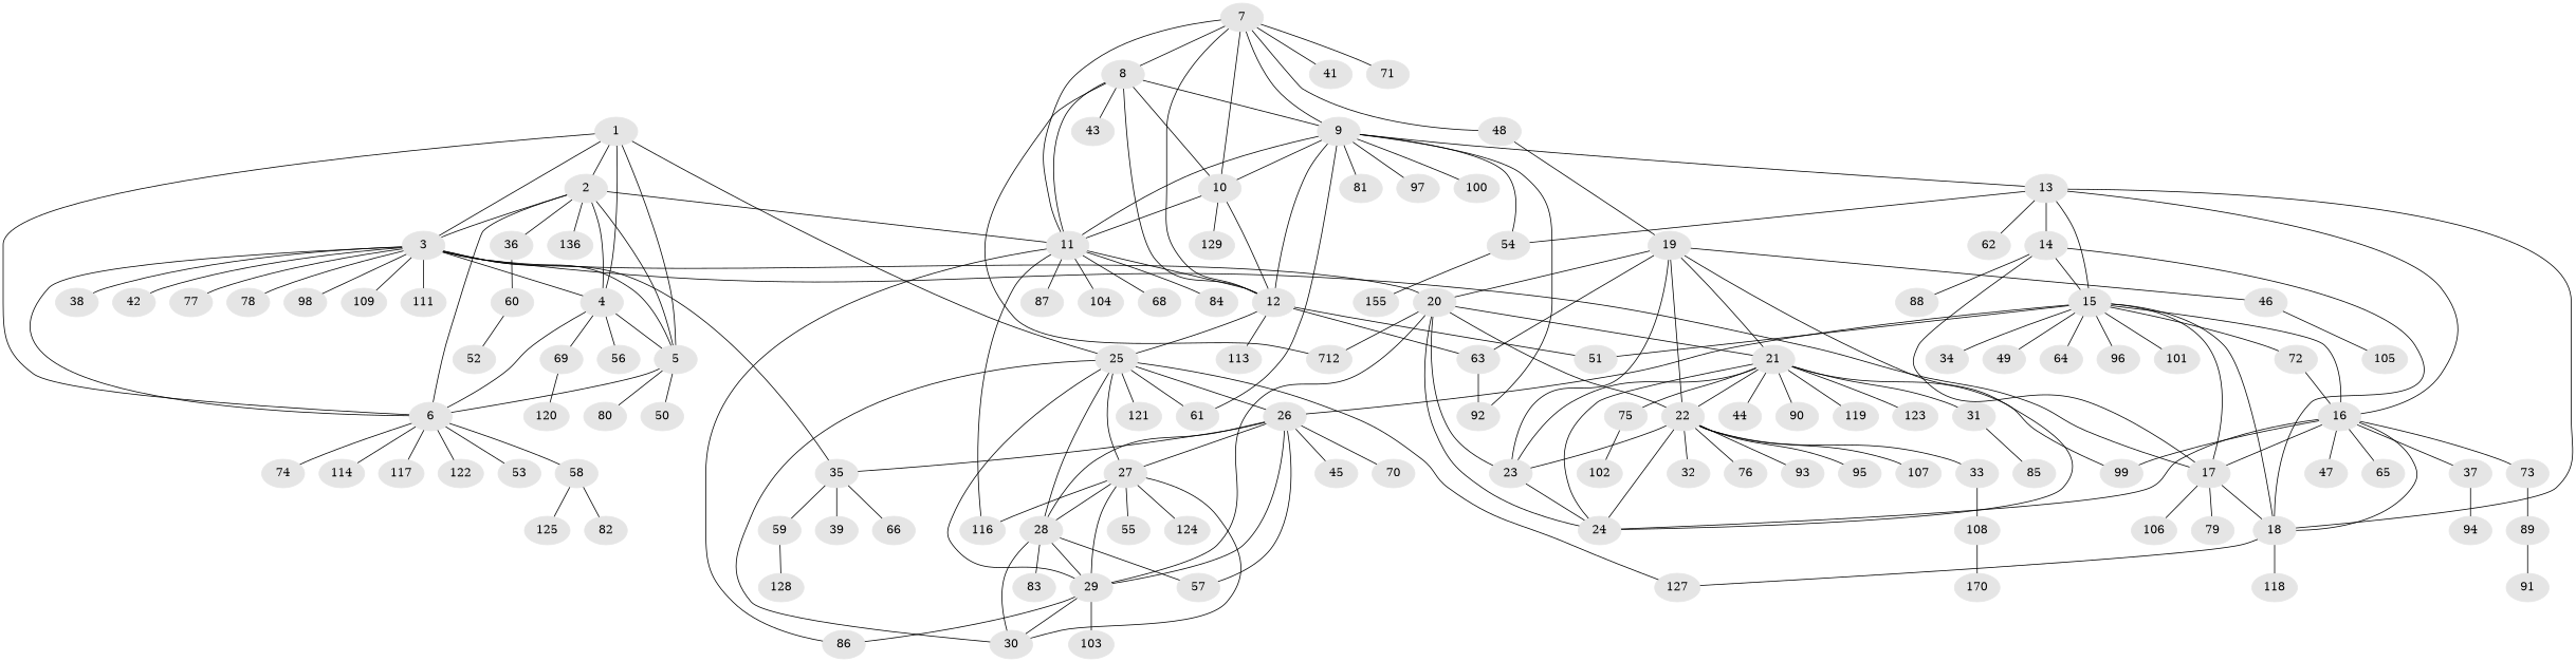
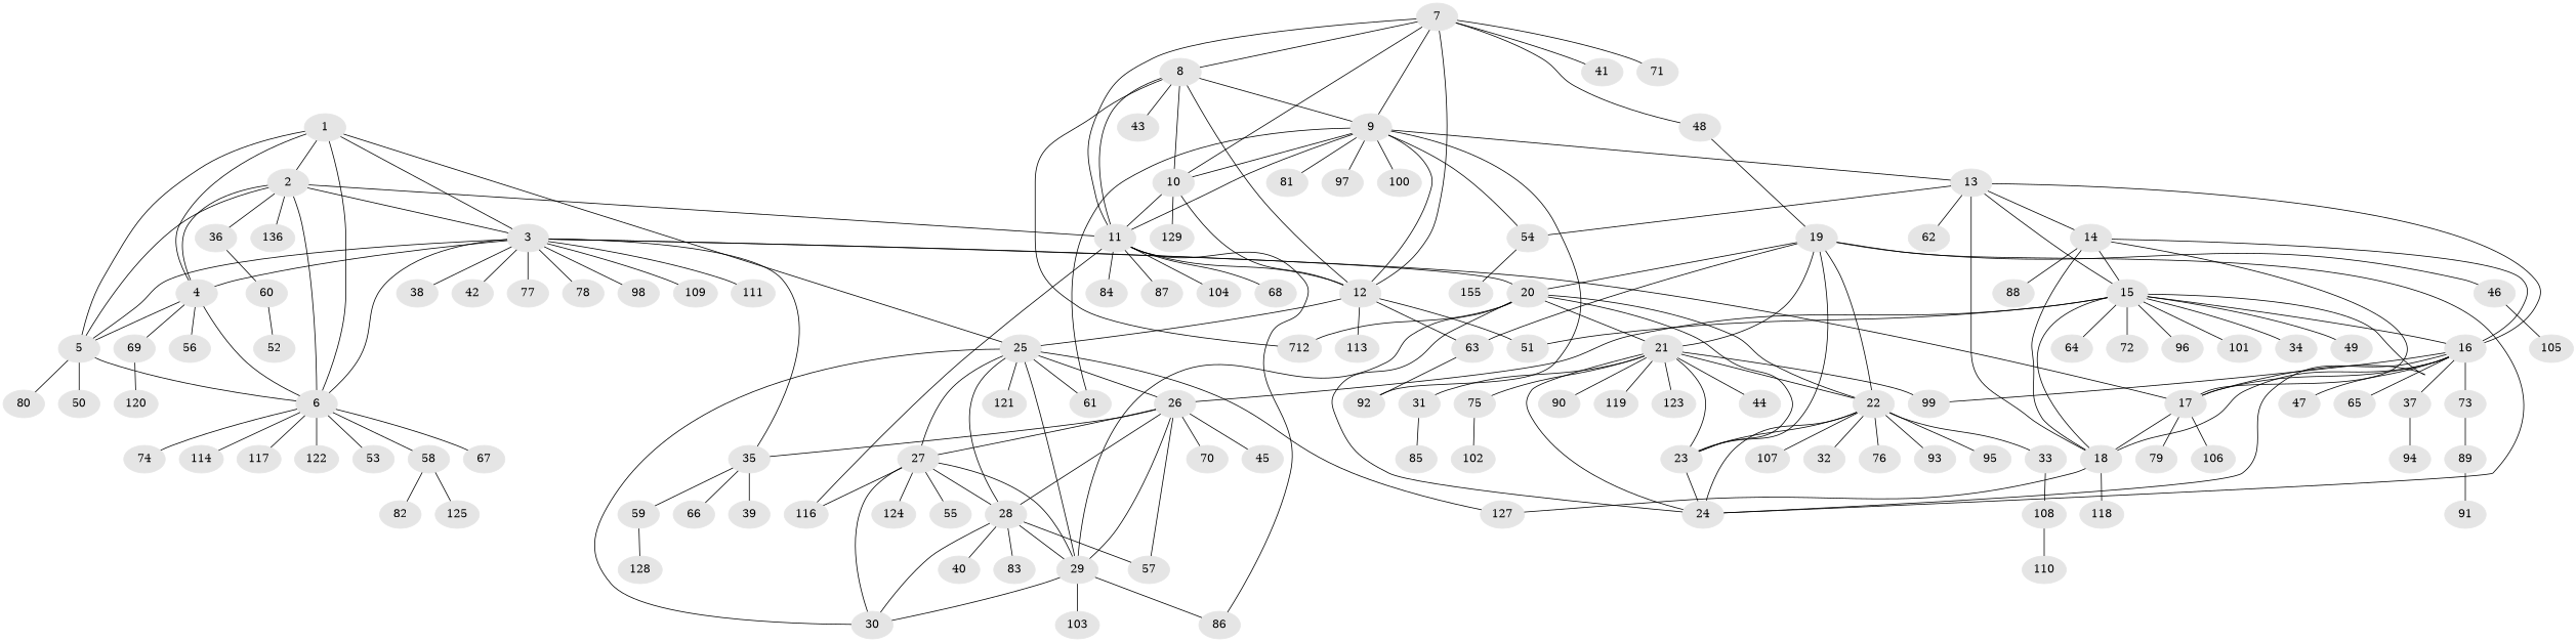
  graph {
    node [color=gray90 style=filled]
    1
    2
    3
    4
    5
    6
    25
    11
    36
    n10 [label=136]
    17
    20
    35
    38
    42
    77
    78
    98
    109
    111
    56
    69
    50
    80
    53
    58
+   67
    74
    114
    117
    122
    61
    26
    127
    29
    27
    28
    30
    121
    12
    68
    84
    86
    87
    104
    116
    60
    18
    79
    106
    n51 [label=712]
    24
    21
    22
    23
    39
    59
    66
    120
    82
    125
    7
    8
    9
    10
    41
    48
    71
    43
    13
    54
    81
    92
    97
    100
    129
    51
    63
    113
    19
    14
    15
    16
    62
    46
    n86 [label=155]
    88
    34
    49
    64
    72
    96
    101
    37
    47
    65
    73
    99
    118
    45
    70
    57
    94
    89
    31
    44
    75
    90
    119
    123
    32
    33
    76
    93
    95
    107
    105
    103
    85
    102
    108
    55
    124
+   40
    83
-   110 [label=170]
+   110
    128
    52
    91
    1 -- 2
    1 -- 3
    1 -- 4
    1 -- 5
    1 -- 6
    1 -- 25
    2 -- 3
    2 -- 4
    2 -- 5
    2 -- 6
    2 -- 11
    2 -- 36
    2 -- n10
    3 -- 4
    3 -- 5
    3 -- 6
    3 -- 17
    3 -- 20
    3 -- 35
    3 -- 38
    3 -- 42
    3 -- 77
    3 -- 78
    3 -- 98
    3 -- 109
    3 -- 111
    4 -- 5
    4 -- 6
    4 -- 56
    4 -- 69
    5 -- 6
    5 -- 50
    5 -- 80
    6 -- 53
    6 -- 58
+   6 -- 67
    6 -- 74
    6 -- 114
    6 -- 117
    6 -- 122
    25 -- 61
    25 -- 26
    25 -- 127
    25 -- 29
    25 -- 27
    25 -- 28
    25 -- 30
    25 -- 121
    11 -- 12
    11 -- 68
    11 -- 84
    11 -- 86
    11 -- 87
    11 -- 104
    11 -- 116
    36 -- 60
    17 -- 18
    17 -- 79
    17 -- 106
    20 -- 29
    20 -- n51
    20 -- 24
    20 -- 21
    20 -- 22
    20 -- 23
    35 -- 39
    35 -- 59
    35 -- 66
    69 -- 120
    58 -- 82
    58 -- 125
    26 -- 35
    26 -- 29
    26 -- 27
    26 -- 28
    26 -- 45
    26 -- 70
    26 -- 57
    29 -- 30
    29 -- 86
    29 -- 103
    27 -- 29
    27 -- 28
    27 -- 30
    27 -- 116
    27 -- 55
    27 -- 124
    28 -- 29
    28 -- 30
    28 -- 57
+   28 -- 40
    28 -- 83
    12 -- 25
    12 -- 51
    12 -- 63
    12 -- 113
    60 -- 52
    18 -- 127
    18 -- 118
    21 -- 24
    21 -- 22
    21 -- 23
    21 -- 99
    21 -- 31
    21 -- 44
    21 -- 75
    21 -- 90
    21 -- 119
    21 -- 123
    22 -- 24
    22 -- 23
    22 -- 32
    22 -- 33
    22 -- 76
    22 -- 93
    22 -- 95
    22 -- 107
    23 -- 24
    59 -- 128
    7 -- 11
    7 -- 12
    7 -- 8
    7 -- 9
    7 -- 10
    7 -- 41
    7 -- 48
    7 -- 71
    8 -- 11
    8 -- 12
    8 -- n51
    8 -- 9
    8 -- 10
    8 -- 43
    9 -- 11
    9 -- 61
    9 -- 12
    9 -- 10
    9 -- 13
    9 -- 54
    9 -- 81
    9 -- 92
    9 -- 97
    9 -- 100
    10 -- 11
    10 -- 12
    10 -- 129
    48 -- 19
    13 -- 18
    13 -- 54
    13 -- 14
    13 -- 15
    13 -- 16
    13 -- 62
    54 -- n86
    63 -- 92
    19 -- 20
    19 -- 24
    19 -- 21
    19 -- 22
    19 -- 23
    19 -- 63
    19 -- 46
    14 -- 17
    14 -- 18
    14 -- 15
-   72 -- 16
+   14 -- 16
    14 -- 88
    15 -- 17
    15 -- 26
    15 -- 18
    15 -- 51
    15 -- 16
    15 -- 34
    15 -- 49
    15 -- 64
    15 -- 72
    15 -- 96
    15 -- 101
    16 -- 17
    16 -- 18
    16 -- 24
    16 -- 37
    16 -- 47
    16 -- 65
    16 -- 73
    16 -- 99
    46 -- 105
    37 -- 94
    73 -- 89
    89 -- 91
    31 -- 85
    75 -- 102
    33 -- 108
    108 -- 110
  }
